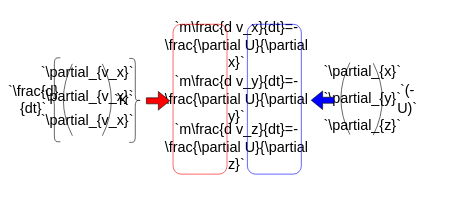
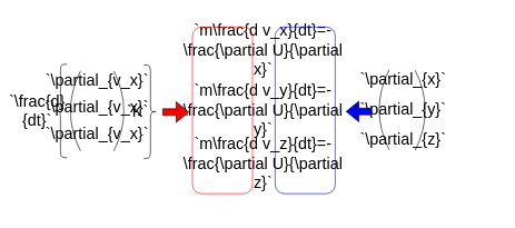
  <mxCell id="0" />
  <mxCell id="1" parent="0" />
  <mxCell id="2" value="" style="rounded=0;whiteSpace=wrap;html=1;strokeColor=none;" vertex="1" parent="1"><mxGeometry x="20" y="20" width="730" height="300" as="geometry" /></mxCell>
  <mxCell id="3" value="&lt;div&gt;`\frac{d}{dt}`&lt;/div&gt;" style="text;html=1;align=center;verticalAlign=middle;whiteSpace=wrap;rounded=0;fontSize=24;" vertex="1" parent="1"><mxGeometry x="30" y="136" width="50" height="60" as="geometry" /></mxCell>
  <mxCell id="4" value="`\partial_{v_x}`" style="text;html=1;align=center;verticalAlign=middle;whiteSpace=wrap;rounded=0;fontSize=24;" vertex="1" parent="1"><mxGeometry x="120" y="176" width="50" height="50" as="geometry" /></mxCell>
  <mxCell id="5" value="`\partial_{v_x}`" style="text;html=1;align=center;verticalAlign=middle;whiteSpace=wrap;rounded=0;fontSize=24;" vertex="1" parent="1"><mxGeometry x="120" y="96" width="50" height="50" as="geometry" /></mxCell>
  <mxCell id="6" value="`\partial_{v_x}`" style="text;html=1;align=center;verticalAlign=middle;whiteSpace=wrap;rounded=0;fontSize=24;" vertex="1" parent="1"><mxGeometry x="120" y="136" width="50" height="50" as="geometry" /></mxCell>
  <mxCell id="7" value="" style="endArrow=none;html=1;rounded=0;curved=1;" edge="1" parent="1"><mxGeometry width="50" height="50" relative="1" as="geometry"><mxPoint x="120" y="226" as="sourcePoint" /><mxPoint x="120" y="106" as="targetPoint" /><Array as="points"><mxPoint x="90" y="166" /></Array></mxGeometry></mxCell>
  <mxCell id="8" value="" style="endArrow=none;html=1;rounded=0;curved=1;" edge="1" parent="1"><mxGeometry width="50" height="50" relative="1" as="geometry"><mxPoint x="170" y="226" as="sourcePoint" /><mxPoint x="170" y="106" as="targetPoint" /><Array as="points"><mxPoint x="200" y="166" /></Array></mxGeometry></mxCell>
  <mxCell id="9" value="&lt;div&gt;`K`&lt;/div&gt;" style="text;html=1;align=center;verticalAlign=middle;whiteSpace=wrap;rounded=0;fontSize=24;" vertex="1" parent="1"><mxGeometry x="181" y="137" width="50" height="60" as="geometry" /></mxCell>
  <mxCell id="10" value="" style="shape=curlyBracket;whiteSpace=wrap;html=1;rounded=1;labelPosition=left;verticalLabelPosition=middle;align=right;verticalAlign=middle;" vertex="1" parent="1"><mxGeometry x="80" y="96" width="20" height="140" as="geometry" /></mxCell>
  <mxCell id="11" value="" style="shape=curlyBracket;whiteSpace=wrap;html=1;rounded=1;labelPosition=left;verticalLabelPosition=middle;align=right;verticalAlign=middle;rotation=-180;" vertex="1" parent="1"><mxGeometry x="215" y="97" width="20" height="140" as="geometry" /></mxCell>
  <mxCell id="12" value="`m\frac{d v_x}{dt}=-\frac{\partial U}{\partial x}`" style="text;html=1;align=center;verticalAlign=middle;whiteSpace=wrap;rounded=0;fontSize=24;" vertex="1" parent="1"><mxGeometry x="264" y="30" width="260" height="90" as="geometry" /></mxCell>
  <mxCell id="13" value="`m\frac{d v_y}{dt}=-\frac{\partial U}{\partial y}`" style="text;html=1;align=center;verticalAlign=middle;whiteSpace=wrap;rounded=0;fontSize=24;" vertex="1" parent="1"><mxGeometry x="264" y="120" width="260" height="90" as="geometry" /></mxCell>
  <mxCell id="14" value="`m\frac{d v_z}{dt}=-\frac{\partial U}{\partial z}`" style="text;html=1;align=center;verticalAlign=middle;whiteSpace=wrap;rounded=0;fontSize=24;" vertex="1" parent="1"><mxGeometry x="264" y="200" width="260" height="90" as="geometry" /></mxCell>
  <mxCell id="15" value="`\partial_{x}`" style="text;html=1;align=center;verticalAlign=middle;whiteSpace=wrap;rounded=0;fontSize=24;" vertex="1" parent="1"><mxGeometry x="579" y="94" width="50" height="50" as="geometry" /></mxCell>
  <mxCell id="16" value="`\partial_{y}`" style="text;html=1;align=center;verticalAlign=middle;whiteSpace=wrap;rounded=0;fontSize=24;" vertex="1" parent="1"><mxGeometry x="579" y="139" width="50" height="50" as="geometry" /></mxCell>
  <mxCell id="17" value="`\partial_{z}`" style="text;html=1;align=center;verticalAlign=middle;whiteSpace=wrap;rounded=0;fontSize=24;" vertex="1" parent="1"><mxGeometry x="579" y="184" width="50" height="50" as="geometry" /></mxCell>
  <mxCell id="18" value="" style="endArrow=none;html=1;rounded=0;curved=1;" edge="1" parent="1"><mxGeometry width="50" height="50" relative="1" as="geometry"><mxPoint x="622" y="225" as="sourcePoint" /><mxPoint x="622" y="105" as="targetPoint" /><Array as="points"><mxPoint x="652" y="165" /></Array></mxGeometry></mxCell>
  <mxCell id="19" value="" style="endArrow=none;html=1;rounded=0;curved=1;" edge="1" parent="1"><mxGeometry width="50" height="50" relative="1" as="geometry"><mxPoint x="583" y="224" as="sourcePoint" /><mxPoint x="583" y="104" as="targetPoint" /><Array as="points"><mxPoint x="553" y="164" /></Array></mxGeometry></mxCell>
- <mxCell id="20" value="&lt;div&gt;`(-U)`&lt;/div&gt;" style="text;html=1;align=center;verticalAlign=middle;whiteSpace=wrap;rounded=0;fontSize=24;" vertex="1" parent="1"><mxGeometry x="654" y="135" width="50" height="60" as="geometry" /></mxCell>
  <mxCell id="21" value="" style="rounded=1;whiteSpace=wrap;html=1;fillColor=none;strokeColor=#FF0000;" vertex="1" parent="1"><mxGeometry x="288" y="40" width="90" height="250" as="geometry" /></mxCell>
  <mxCell id="22" value="" style="rounded=1;whiteSpace=wrap;html=1;fillColor=none;strokeColor=#0000FF;" vertex="1" parent="1"><mxGeometry x="412" y="40" width="90" height="250" as="geometry" /></mxCell>
  <mxCell id="23" value="" style="shape=flexArrow;endArrow=classic;html=1;rounded=0;fillColor=#FF0000;" edge="1" parent="1"><mxGeometry width="50" height="50" relative="1" as="geometry"><mxPoint x="243" y="167.72" as="sourcePoint" /><mxPoint x="283" y="167.72" as="targetPoint" /></mxGeometry></mxCell>
  <mxCell id="24" value="" style="shape=flexArrow;endArrow=classic;html=1;rounded=0;fillColor=#0000FF;" edge="1" parent="1"><mxGeometry width="50" height="50" relative="1" as="geometry"><mxPoint x="557" y="166.74" as="sourcePoint" /><mxPoint x="518" y="166.74" as="targetPoint" /></mxGeometry></mxCell>
